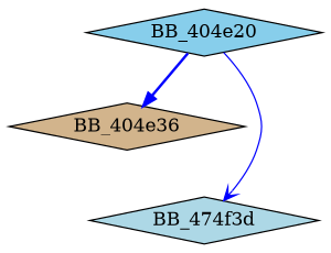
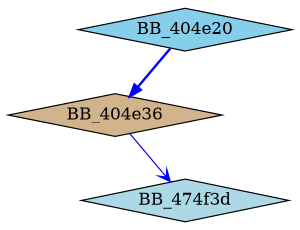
  digraph {
    node [shape=diamond style=filled]
    edge [color=blue]
    BB_404e36 [fillcolor=tan]
    BB_404e20 [fillcolor=skyblue]
    n3 [fillcolor=lightblue label=BB_474f3d]
-   BB_404e20 -> n3 [arrowhead=vee style=solid]
+   BB_404e36 -> n3 [arrowhead=vee style=solid]
    BB_404e20 -> BB_404e36 [arrowhead=normal style=bold]
  }
